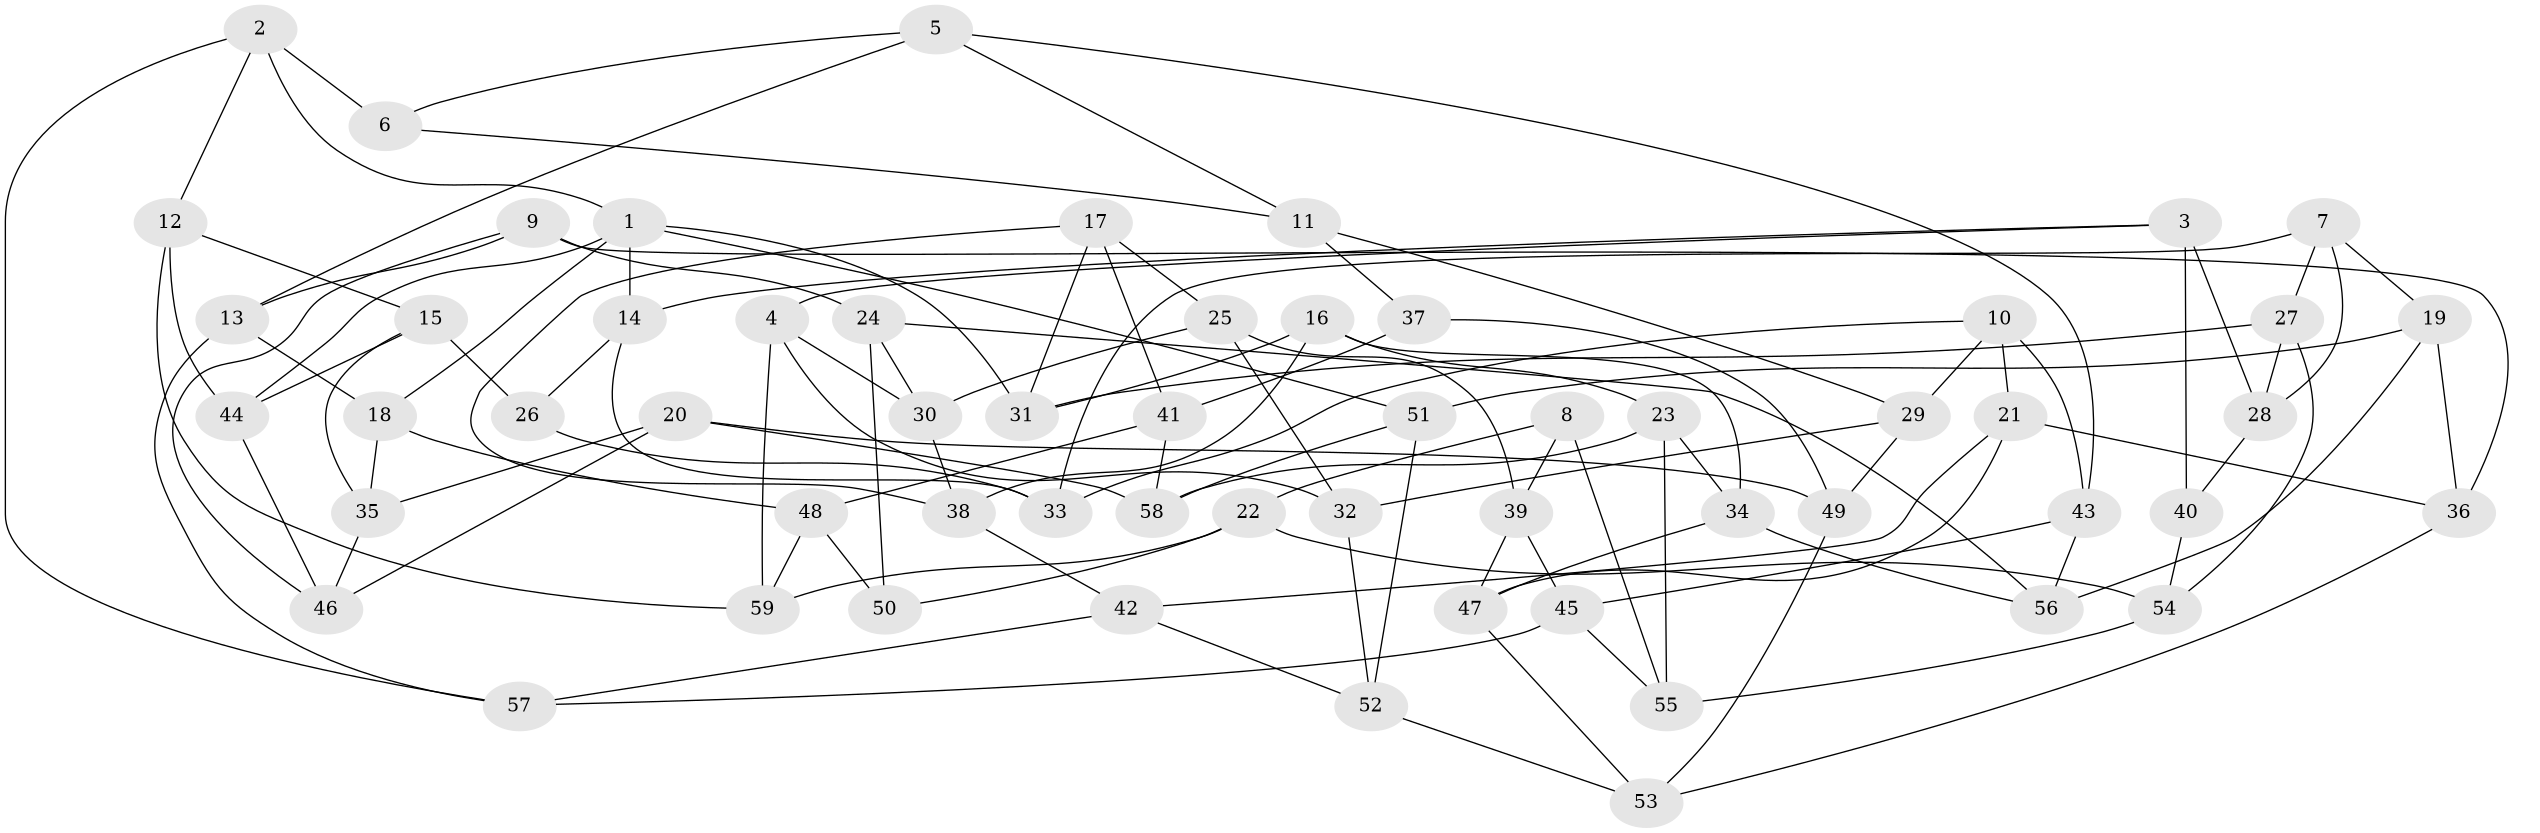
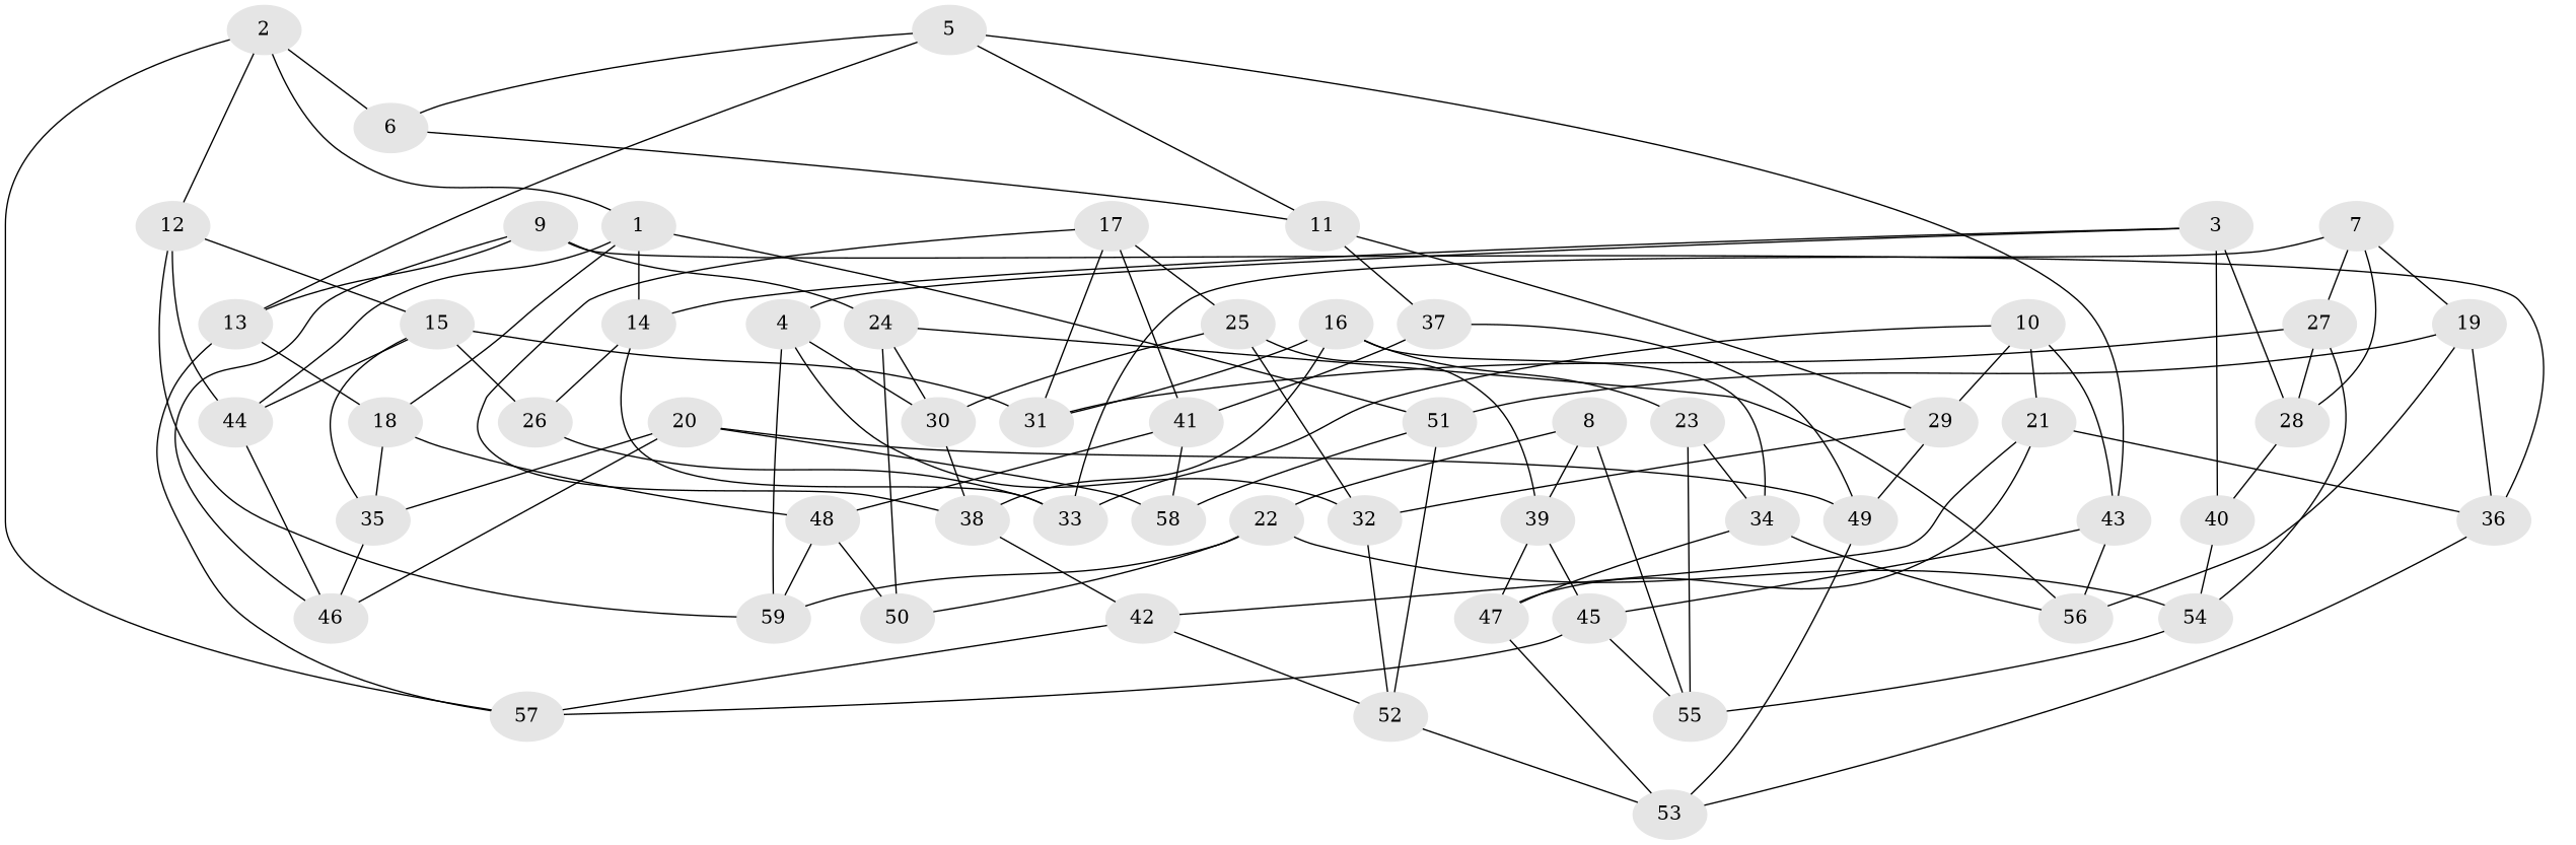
  graph {
    node [color=gray90 style=filled]
    1
    14
    18
    44
    51
    33
    26
    35
    48
    46
    58
    52
    2
    6
    12
    57
    11
    59
    15
    37
    41
    49
    3
    4
    28
    40
    30
    32
    54
    38
    5
    13
    43
    29
    56
    45
    7
    19
    27
    36
    31
    8
    22
    39
    55
    50
    47
    9
    24
    53
    10
    21
    42
    16
    23
    34
    17
    25
    20
    1 -- 14
    1 -- 18
    1 -- 44
    1 -- 51
    14 -- 33
    14 -- 26
    18 -- 35
    18 -- 48
    44 -- 46
    51 -- 58
    51 -- 52
    26 -- 33
    35 -- 46
    48 -- 59
    48 -- 50
    52 -- 53
    2 -- 1
    2 -- 6
    2 -- 12
    2 -- 57
    6 -- 11
    12 -- 44
    12 -- 59
    12 -- 15
    11 -- 37
    11 -- 29
    15 -- 44
    15 -- 26
    15 -- 35
-   1 -- 31
+   15 -- 31
    37 -- 41
    37 -- 49
    41 -- 48
    41 -- 58
    49 -- 53
    3 -- 14
    3 -- 4
    3 -- 28
    3 -- 40
    4 -- 59
    4 -- 30
    4 -- 32
    28 -- 40
    40 -- 54
    30 -- 38
    32 -- 52
    54 -- 55
    38 -- 42
    5 -- 6
    5 -- 11
    5 -- 13
    5 -- 43
    13 -- 18
    13 -- 57
    43 -- 56
    43 -- 45
    29 -- 49
    29 -- 32
    45 -- 57
    45 -- 55
    7 -- 33
    7 -- 28
    7 -- 19
    7 -- 27
    19 -- 51
    19 -- 56
    19 -- 36
    27 -- 28
    27 -- 54
    27 -- 31
    36 -- 53
    8 -- 22
    8 -- 39
    8 -- 55
    22 -- 59
    22 -- 54
    22 -- 50
    39 -- 45
    39 -- 47
    47 -- 53
    9 -- 46
    9 -- 13
    9 -- 36
    9 -- 24
    24 -- 30
    24 -- 56
    24 -- 50
    10 -- 33
    10 -- 43
    10 -- 29
    10 -- 21
    21 -- 36
    21 -- 47
    21 -- 42
    42 -- 52
    42 -- 57
    16 -- 38
    16 -- 31
    16 -- 23
    16 -- 34
-   23 -- 58
    23 -- 55
    23 -- 34
    34 -- 56
    34 -- 47
    17 -- 41
    17 -- 38
    17 -- 31
    17 -- 25
    25 -- 30
    25 -- 32
    25 -- 39
    20 -- 35
    20 -- 46
    20 -- 58
    20 -- 49
  }
